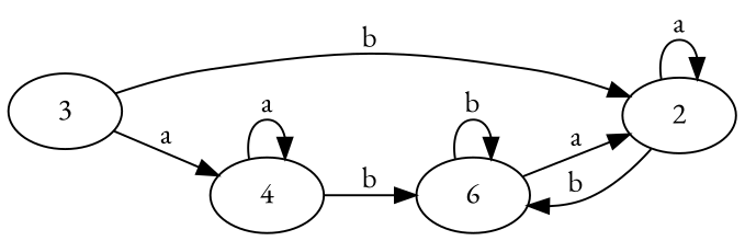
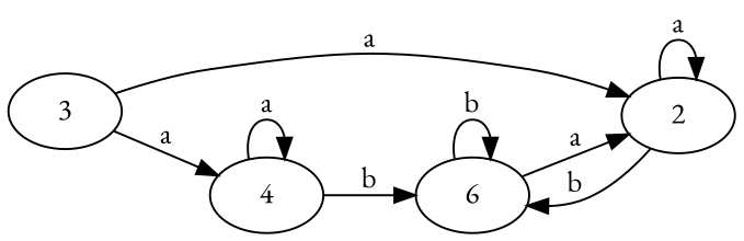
  digraph {
    d2tdocpreamble="\usetikzlibrary{automata}"
    d2tfigpreamble="\tikzstyle{every state}= [ draw=blue!50,very thick,fill=blue!20]  \tikzstyle{auto}= [fill=white]"
    fontname="EB Garamond"
    rankdir=LR
    ranksep=0.5
    node [fontname="EB Garamond" style=state]
    edge [fontname="EB Garamond" lblstyle=auto topath="bend right"]
    n1 [label=6]
    n2 [label=2]
    n3 [label=4 style="state, initial"]
    n4 [label=3]
    n1 -> n1 [label=b topath="loop above"]
    n1 -> n2 [label=a]
    n2 -> n1 [label=b]
    n2 -> n2 [label=a topath="loop above"]
    n3 -> n1 [label=b]
    n3 -> n3 [label=a topath="loop above"]
-   n4 -> n2 [label=b]
+   n4 -> n2 [label=a]
    n4 -> n3 [label=a]
  }
